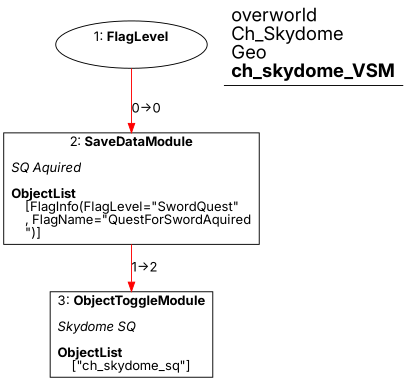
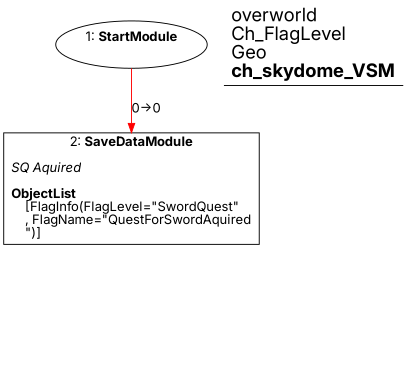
  digraph {
    fontname=Inter
    splines=spline
    node [fontname=Inter shape=box]
    edge [color=red fontname=Inter]
-   n1 [label=<1: <b>FlagLevel</b><br/><br/>> shape=oval]
+   n1 [label=<1: <b>StartModule</b><br/><br/>> shape=oval]
    n2 [label=<2: <b>SaveDataModule</b><br/><br/><i>SQ Aquired<br align="left"/></i><br align="left"/><b>ObjectList</b><br align="left"/>    [FlagInfo(FlagLevel=&quot;SwordQuest&quot;<br align="left"/>    , FlagName=&quot;QuestForSwordAquired<br align="left"/>    &quot;)]<br align="left"/>>]
-   n3 [label=<3: <b>ObjectToggleModule</b><br/><br/><i>Skydome SQ<br align="left"/></i><br align="left"/><b>ObjectList</b><br align="left"/>    [&quot;ch_skydome_sq&quot;]<br align="left"/>>]
-   n4 [label=<<font point-size="20">overworld<br align="left"/>Ch_Skydome<br align="left"/>Geo<br align="left"/><b>ch_skydome_VSM</b><br align="left"/></font>> shape=underline]
+   n4 [label=<<font point-size="20">overworld<br align="left"/>Ch_FlagLevel<br align="left"/>Geo<br align="left"/><b>ch_skydome_VSM</b><br align="left"/></font>> shape=underline]
    n1 -> n2 [label="0→0"]
-   n2 -> n3 [label="1→2"]
  }
